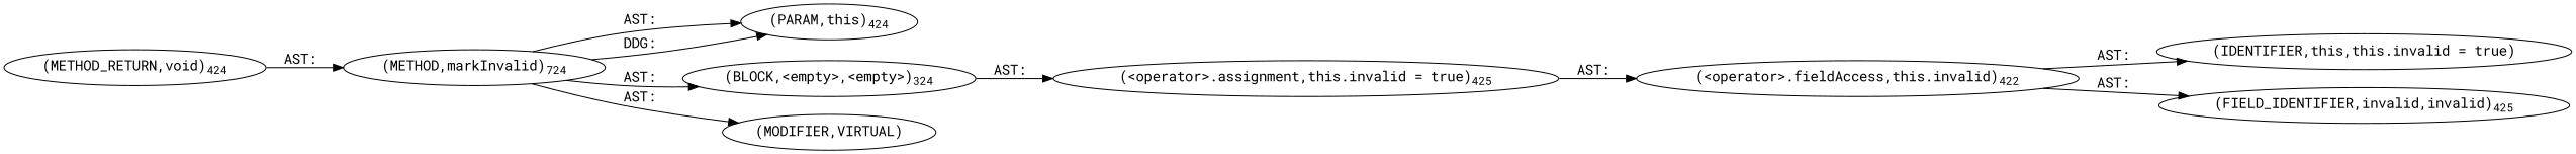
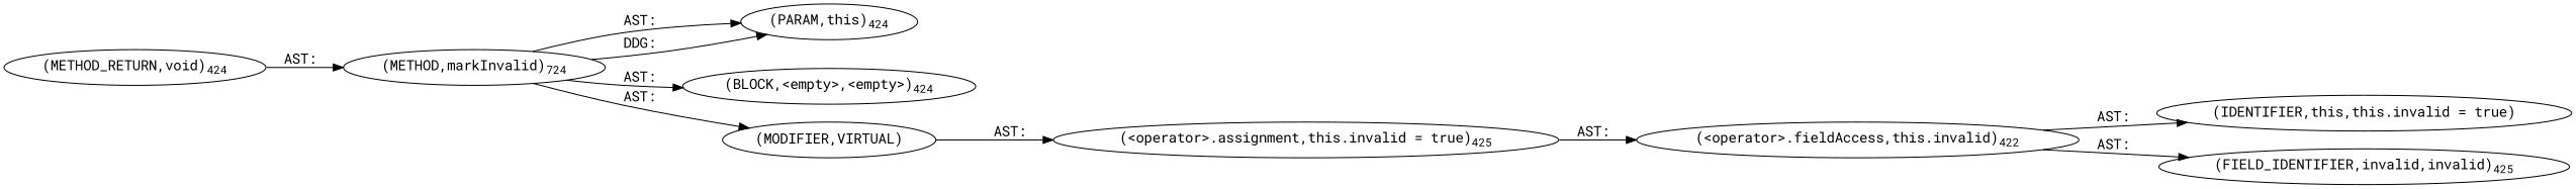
  digraph {
    fontname="Roboto Mono"
    rankdir=LR
    node [fontname="Roboto Mono"]
    edge [fontname="Roboto Mono"]
    n1 [label=<(METHOD,markInvalid)<SUB>724</SUB>>]
    n2 [label=<(PARAM,this)<SUB>424</SUB>>]
-   n3 [label=<(BLOCK,&lt;empty&gt;,&lt;empty&gt;)<SUB>324</SUB>>]
+   n3 [label=<(BLOCK,&lt;empty&gt;,&lt;empty&gt;)<SUB>424</SUB>>]
    n4 [label=<(MODIFIER,VIRTUAL)>]
    n5 [label=<(&lt;operator&gt;.assignment,this.invalid = true)<SUB>425</SUB>>]
    n6 [label=<(METHOD_RETURN,void)<SUB>424</SUB>>]
    n7 [label=<(&lt;operator&gt;.fieldAccess,this.invalid)<SUB>422</SUB>>]
    n8 [label=<(IDENTIFIER,this,this.invalid = true)>]
    n9 [label=<(FIELD_IDENTIFIER,invalid,invalid)<SUB>425</SUB>>]
    n1 -> n2 [label="AST: "]
    n1 -> n2 [label="DDG: "]
    n1 -> n3 [label="AST: "]
    n1 -> n4 [label="AST: "]
-   n3 -> n5 [label="AST: "]
+   n4 -> n5 [label="AST: "]
    n5 -> n7 [label="AST: "]
    n6 -> n1 [label="AST: "]
    n7 -> n8 [label="AST: "]
    n7 -> n9 [label="AST: "]
  }
